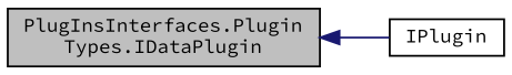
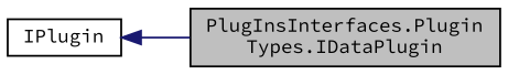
  digraph {
    rankdir=LR
    fontname="Source Code Pro"
    node [color=black fontname="Source Code Pro" fontsize=10 shape=record style=filled]
    n1 [fillcolor=grey75 fontcolor=black height=0.2 label="PlugInsInterfaces.Plugin\lTypes.IDataPlugin" width=0.4]
    n2 [fillcolor=white height=0.2 label=IPlugin width=0.4]
-   n1 -> n2 [color=midnightblue dir=back fontname="Source Code Pro" fontsize=10 labelfontname=Helvetica labelfontsize=10 style=solid]
+   n2 -> n1 [color=midnightblue dir=back fontname="Source Code Pro" fontsize=10 labelfontname=Helvetica labelfontsize=10 style=solid]
  }
